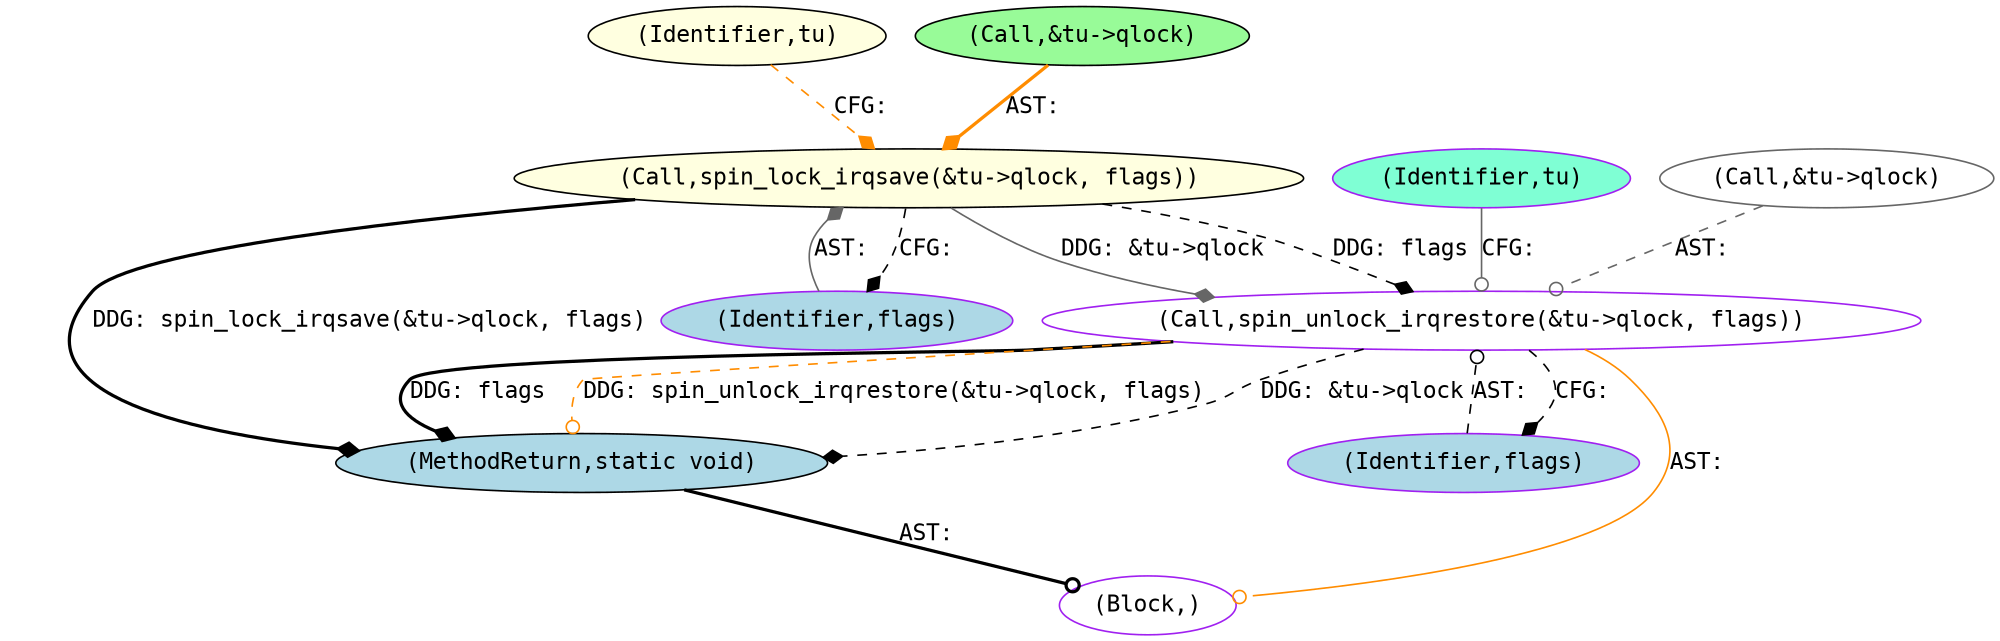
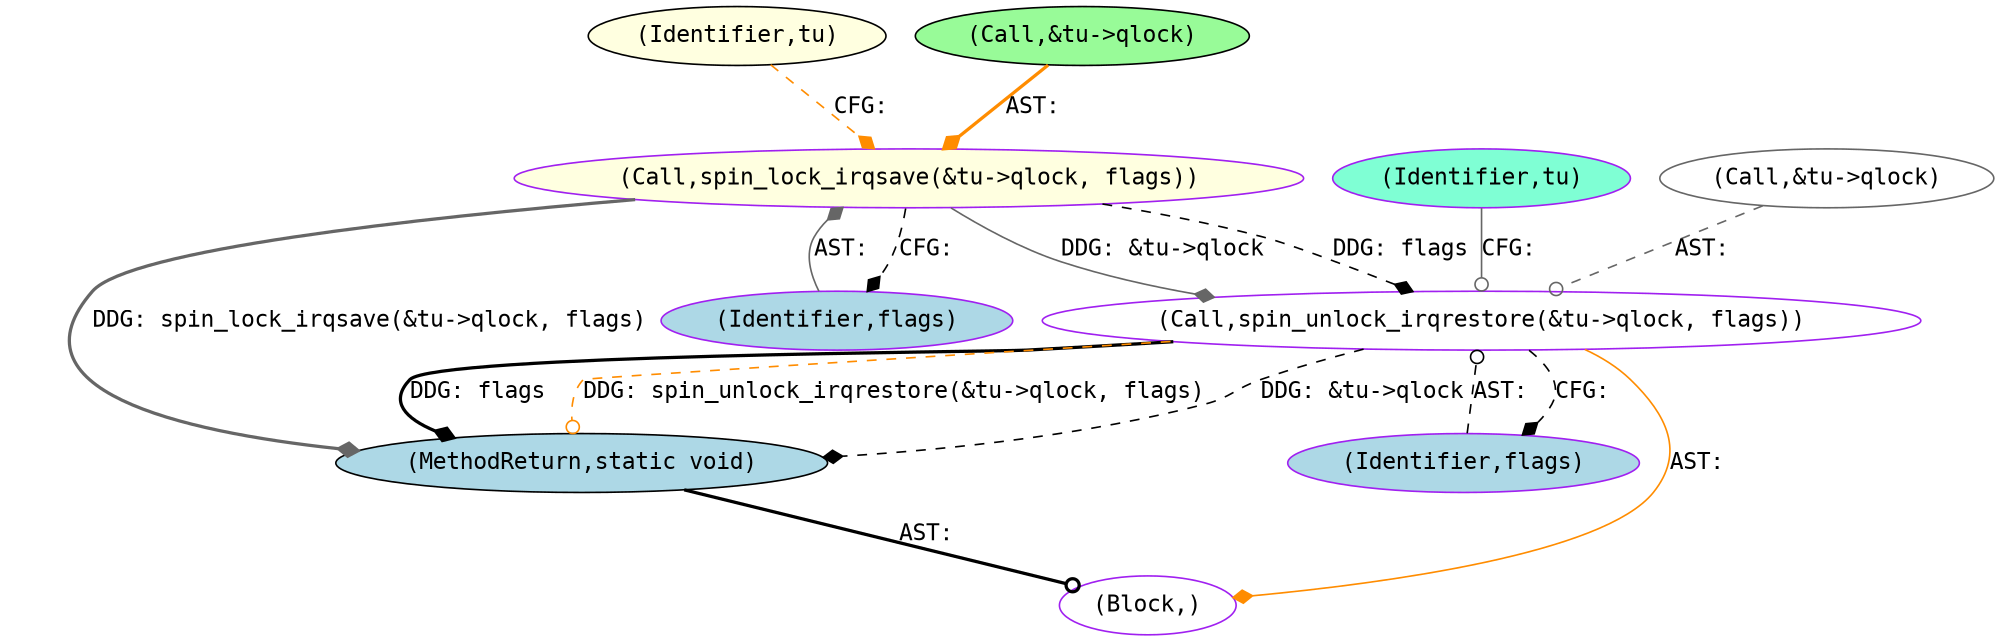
  digraph {
    fontname="DejaVu Sans Mono"
    node [color=purple fillcolor=white fontname="DejaVu Sans Mono" style=filled]
    edge [arrowhead=diamond color=black fontname="DejaVu Sans Mono" style=dashed]
-   n1 [color=black fillcolor=lightyellow label="(Call,spin_lock_irqsave(&tu->qlock, flags))"]
+   n1 [fillcolor=lightyellow label="(Call,spin_lock_irqsave(&tu->qlock, flags))"]
    n2 [label="(Call,spin_unlock_irqrestore(&tu->qlock, flags))"]
    n3 [fillcolor=lightblue label="(Identifier,flags)"]
    n4 [color=black fillcolor=lightblue label="(MethodReturn,static void)"]
    n5 [label="(Block,)"]
    n6 [fillcolor=lightblue label="(Identifier,flags)"]
    n7 [fillcolor=aquamarine label="(Identifier,tu)"]
    n8 [color=gray40 label="(Call,&tu->qlock)"]
    n9 [color=black fillcolor=lightyellow label="(Identifier,tu)"]
    n10 [color=black fillcolor=palegreen label="(Call,&tu->qlock)"]
    n1 -> n2 [color=gray40 label="DDG: &tu->qlock" style=solid]
    n1 -> n2 [label="DDG: flags"]
    n1 -> n3 [label="CFG: "]
-   n1 -> n4 [label="DDG: spin_lock_irqsave(&tu->qlock, flags)" style=bold]
+   n1 -> n4 [color=gray40 label="DDG: spin_lock_irqsave(&tu->qlock, flags)" style=bold]
    n2 -> n4 [label="DDG: flags" style=bold]
    n2 -> n4 [arrowhead=odot color=darkorange label="DDG: spin_unlock_irqrestore(&tu->qlock, flags)"]
    n2 -> n4 [label="DDG: &tu->qlock"]
-   n2 -> n5 [arrowhead=odot color=darkorange label="AST: " style=solid]
+   n2 -> n5 [color=darkorange label="AST: " style=solid]
    n2 -> n6 [label="CFG: "]
    n3 -> n1 [color=gray40 label="AST: " style=solid]
    n4 -> n5 [arrowhead=odot label="AST: " style=bold]
    n6 -> n2 [arrowhead=odot label="AST: "]
    n7 -> n2 [arrowhead=odot color=gray40 label="CFG: " style=solid]
    n8 -> n2 [arrowhead=odot color=gray40 label="AST: "]
    n9 -> n1 [color=darkorange label="CFG: "]
    n10 -> n1 [color=darkorange label="AST: " style=bold]
  }
